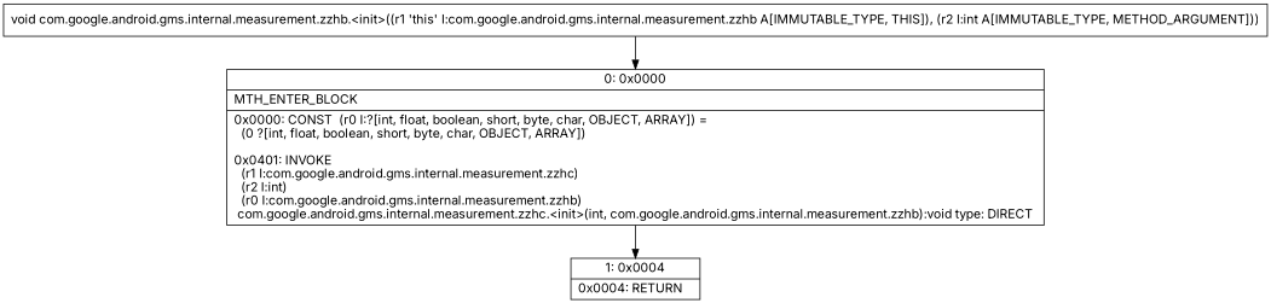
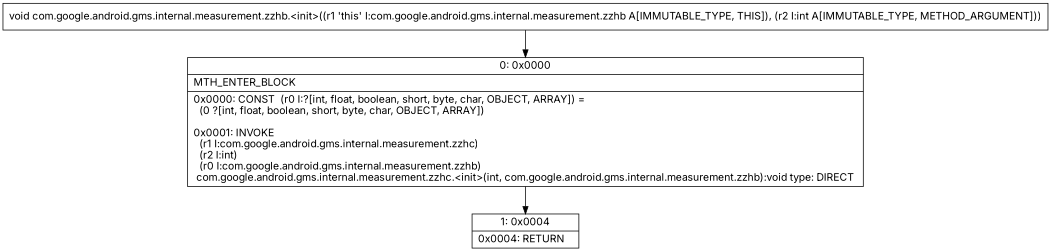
  digraph {
    fontname=Inter
    node [shape=record fontname=Inter]
    edge [fontname=Inter]
-   n1 [label="{0\:\ 0x0000|MTH_ENTER_BLOCK\l|0x0000: CONST  (r0 I:?[int, float, boolean, short, byte, char, OBJECT, ARRAY]) = \l  (0 ?[int, float, boolean, short, byte, char, OBJECT, ARRAY])\l \l0x0401: INVOKE  \l  (r1 I:com.google.android.gms.internal.measurement.zzhc)\l  (r2 I:int)\l  (r0 I:com.google.android.gms.internal.measurement.zzhb)\l com.google.android.gms.internal.measurement.zzhc.\<init\>(int, com.google.android.gms.internal.measurement.zzhb):void type: DIRECT \l}"]
+   n1 [label="{0\:\ 0x0000|MTH_ENTER_BLOCK\l|0x0000: CONST  (r0 I:?[int, float, boolean, short, byte, char, OBJECT, ARRAY]) = \l  (0 ?[int, float, boolean, short, byte, char, OBJECT, ARRAY])\l \l0x0001: INVOKE  \l  (r1 I:com.google.android.gms.internal.measurement.zzhc)\l  (r2 I:int)\l  (r0 I:com.google.android.gms.internal.measurement.zzhb)\l com.google.android.gms.internal.measurement.zzhc.\<init\>(int, com.google.android.gms.internal.measurement.zzhb):void type: DIRECT \l}"]
    n2 [label="{1\:\ 0x0004|0x0004: RETURN   \l}"]
    n3 [label="{void com.google.android.gms.internal.measurement.zzhb.\<init\>((r1 'this' I:com.google.android.gms.internal.measurement.zzhb A[IMMUTABLE_TYPE, THIS]), (r2 I:int A[IMMUTABLE_TYPE, METHOD_ARGUMENT])) }"]
    n1 -> n2
    n3 -> n1
  }
